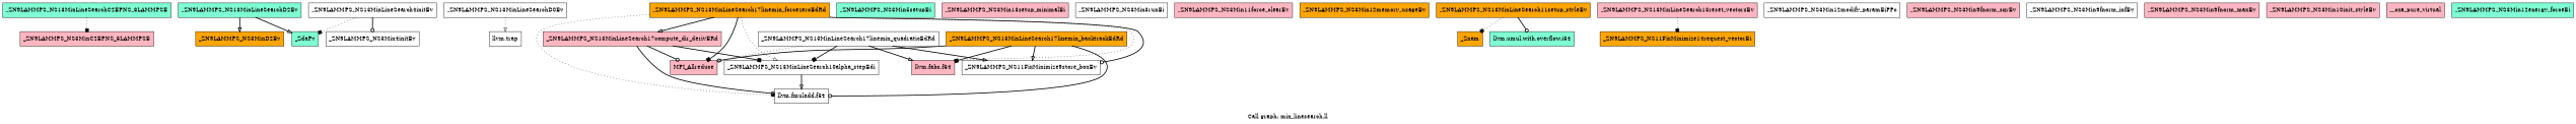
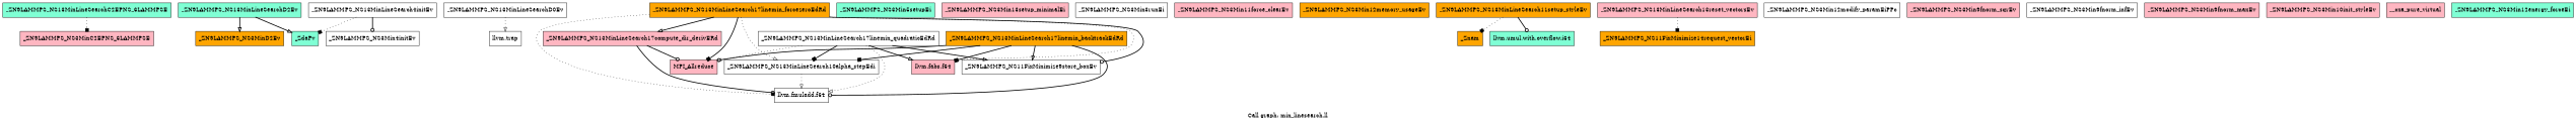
  digraph {
    label="Call graph: min_linesearch.ll"
    node [fillcolor=lightpink shape=record style=filled]
    edge [arrowhead=onormal style=bold]
    n1 [fillcolor=aquamarine label="{_ZN9LAMMPS_NS13MinLineSearchC2EPNS_6LAMMPSE}"]
    n2 [label="{_ZN9LAMMPS_NS3MinC2EPNS_6LAMMPSE}"]
    n3 [fillcolor=aquamarine label="{_ZN9LAMMPS_NS13MinLineSearchD2Ev}"]
    n4 [fillcolor=aquamarine label="{_ZdaPv}"]
    n5 [fillcolor=orange label="{_ZN9LAMMPS_NS3MinD2Ev}"]
    n6 [fillcolor=white label="{_ZN9LAMMPS_NS13MinLineSearchD0Ev}"]
    n7 [fillcolor=white label="{llvm.trap}"]
    n8 [fillcolor=white label="{_ZN9LAMMPS_NS13MinLineSearch4initEv}"]
    n9 [fillcolor=white label="{_ZN9LAMMPS_NS3Min4initEv}"]
    n10 [fillcolor=orange label="{_ZN9LAMMPS_NS13MinLineSearch17linemin_backtrackEdRd}"]
    n11 [fillcolor=white label="{llvm.fmuladd.f64}"]
    n12 [fillcolor=white label="{_ZN9LAMMPS_NS13MinLineSearch10alpha_stepEdi}"]
    n13 [label="{MPI_Allreduce}"]
    n14 [label="{llvm.fabs.f64}"]
    n15 [fillcolor=white label="{_ZN9LAMMPS_NS11FixMinimize9store_boxEv}"]
    n16 [label="{_ZN9LAMMPS_NS13MinLineSearch17compute_dir_derivERd}"]
    n17 [fillcolor=white label="{_ZN9LAMMPS_NS13MinLineSearch17linemin_quadraticEdRd}"]
    n18 [fillcolor=orange label="{_ZN9LAMMPS_NS13MinLineSearch17linemin_forcezeroEdRd}"]
    n19 [fillcolor=aquamarine label="{_ZN9LAMMPS_NS3Min5setupEi}"]
    n20 [label="{_ZN9LAMMPS_NS3Min13setup_minimalEi}"]
    n21 [fillcolor=white label="{_ZN9LAMMPS_NS3Min3runEi}"]
    n22 [label="{_ZN9LAMMPS_NS3Min11force_clearEv}"]
    n23 [fillcolor=orange label="{_ZN9LAMMPS_NS3Min12memory_usageEv}"]
    n24 [fillcolor=orange label="{_ZN9LAMMPS_NS13MinLineSearch11setup_styleEv}"]
    n25 [fillcolor=orange label="{_Znam}"]
    n26 [fillcolor=aquamarine label="{llvm.umul.with.overflow.i64}"]
    n27 [label="{_ZN9LAMMPS_NS13MinLineSearch13reset_vectorsEv}"]
    n28 [fillcolor=orange label="{_ZN9LAMMPS_NS11FixMinimize14request_vectorEi}"]
    n29 [fillcolor=white label="{_ZN9LAMMPS_NS3Min12modify_paramEiPPc}"]
    n30 [label="{_ZN9LAMMPS_NS3Min9fnorm_sqrEv}"]
    n31 [fillcolor=white label="{_ZN9LAMMPS_NS3Min9fnorm_infEv}"]
    n32 [label="{_ZN9LAMMPS_NS3Min9fnorm_maxEv}"]
    n33 [label="{_ZN9LAMMPS_NS3Min10init_styleEv}"]
    n34 [label="{__cxa_pure_virtual}"]
    n35 [fillcolor=aquamarine label="{_ZN9LAMMPS_NS3Min12energy_forceEi}"]
    n1 -> n2 [arrowhead=box style=dotted]
    n3 -> n4
    n3 -> n5
    n6 -> n7 [style=dotted]
    n8 -> n4 [arrowhead=box style=dotted]
    n8 -> n9 [arrowhead=odot]
    n10 -> n11 [arrowhead=odot]
-   n16 -> n12 [arrowhead=box]
+   n10 -> n12 [arrowhead=box]
    n10 -> n13 [arrowhead=odot]
    n10 -> n14 [arrowhead=box]
    n10 -> n15
-   n12 -> n11
+   n12 -> n11 [style=dotted]
    n16 -> n11 [arrowhead=odot]
    n16 -> n13 [arrowhead=odot]
+   n17 -> n11 [style=dotted]
    n17 -> n12 [arrowhead=box]
    n17 -> n13 [style=dotted]
    n17 -> n14
    n17 -> n15
    n18 -> n11 [arrowhead=box style=dotted]
    n18 -> n12 [style=dotted]
    n18 -> n13 [arrowhead=box]
    n18 -> n14 [style=dotted]
    n18 -> n15 [arrowhead=odot]
    n18 -> n16
    n24 -> n25 [arrowhead=box style=dotted]
    n24 -> n26 [arrowhead=odot]
    n27 -> n28 [arrowhead=box style=dotted]
  }
